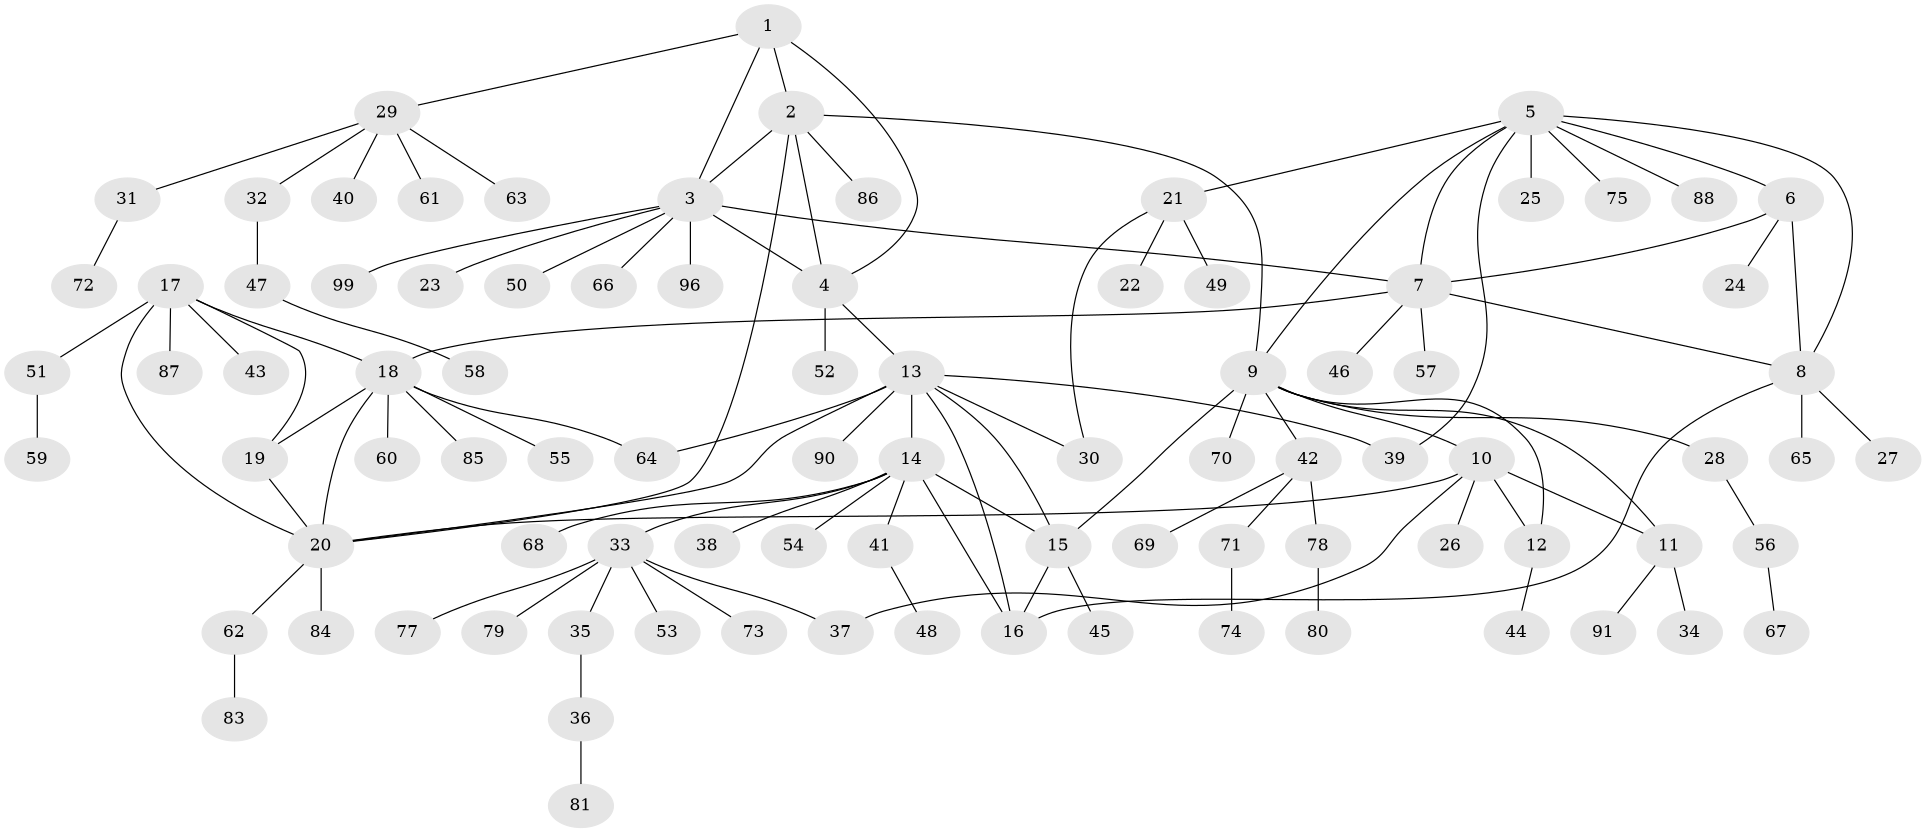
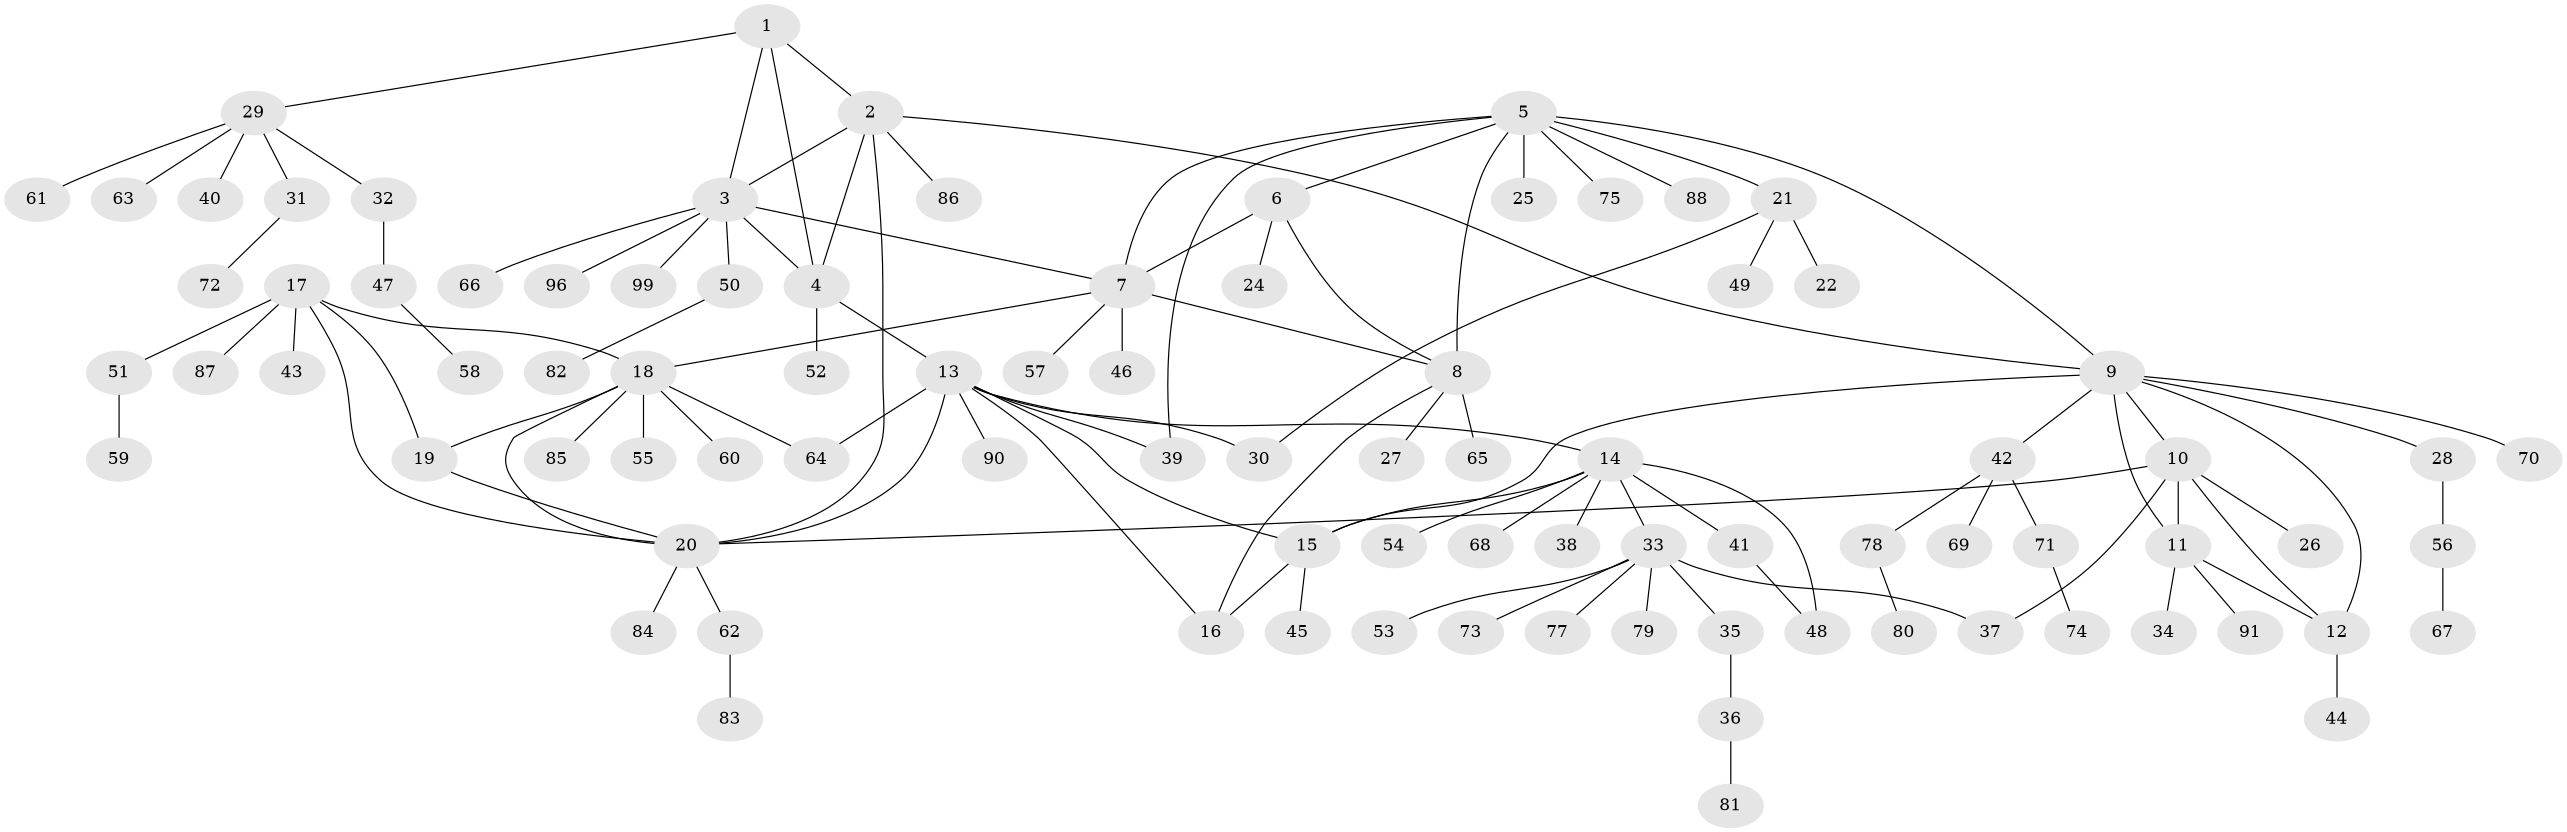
  graph {
    node [color=gray90 style=filled]
    1
    2
    3
    4
    29
    9
    20
    86
    7
-   23
    50
    66
    n13 [label=96]
    n14 [label=99]
    13
    52
    31
    32
    40
    61
    63
    10
    11
    12
    15
    28
    42
    70
    62
    84
    8
    18
    46
    57
+   82
    39
    16
    14
    30
    64
    90
    5
    6
    21
    25
    75
    88
    24
    27
    65
    22
    49
    19
    55
    60
    85
    26
    37
    34
    91
    44
    45
    56
    69
    71
    78
    33
    38
    41
    54
    68
    35
    53
    73
    77
    79
    48
    17
    43
    51
    87
    59
    83
    67
    72
    47
    58
    36
    81
    74
    80
    1 -- 2
    1 -- 3
    1 -- 4
    1 -- 29
    2 -- 3
    2 -- 4
    2 -- 9
    2 -- 20
    2 -- 86
    3 -- 4
    3 -- 7
-   3 -- 23
    3 -- 50
    3 -- 66
    3 -- n13
    3 -- n14
    4 -- 13
    4 -- 52
    29 -- 31
    29 -- 32
    29 -- 40
    29 -- 61
    29 -- 63
    9 -- 10
    9 -- 11
    9 -- 12
    9 -- 15
    9 -- 28
    9 -- 42
    9 -- 70
    20 -- 62
    20 -- 84
    7 -- 8
    7 -- 18
    7 -- 46
    7 -- 57
+   50 -- 82
    13 -- 20
    13 -- 15
    13 -- 39
    13 -- 16
    13 -- 14
    13 -- 30
    13 -- 64
    13 -- 90
    31 -- 72
    32 -- 47
    10 -- 20
    10 -- 11
    10 -- 12
    10 -- 26
    10 -- 37
+   11 -- 12
    11 -- 34
    11 -- 91
    12 -- 44
    15 -- 16
    15 -- 45
    28 -- 56
    42 -- 69
    42 -- 71
    42 -- 78
    62 -- 83
    8 -- 16
    8 -- 27
    8 -- 65
    18 -- 20
    18 -- 64
    18 -- 19
    18 -- 55
    18 -- 60
    18 -- 85
    14 -- 15
-   14 -- 16
+   14 -- 48
    14 -- 33
    14 -- 38
    14 -- 41
    14 -- 54
    14 -- 68
    5 -- 9
    5 -- 7
    5 -- 8
    5 -- 39
    5 -- 6
    5 -- 21
    5 -- 25
    5 -- 75
    5 -- 88
    6 -- 7
    6 -- 8
    6 -- 24
    21 -- 30
    21 -- 22
    21 -- 49
    19 -- 20
    56 -- 67
    71 -- 74
    78 -- 80
    33 -- 37
    33 -- 35
    33 -- 53
    33 -- 73
    33 -- 77
    33 -- 79
    41 -- 48
    35 -- 36
    17 -- 20
    17 -- 18
    17 -- 19
    17 -- 43
    17 -- 51
    17 -- 87
    51 -- 59
    47 -- 58
    36 -- 81
  }
